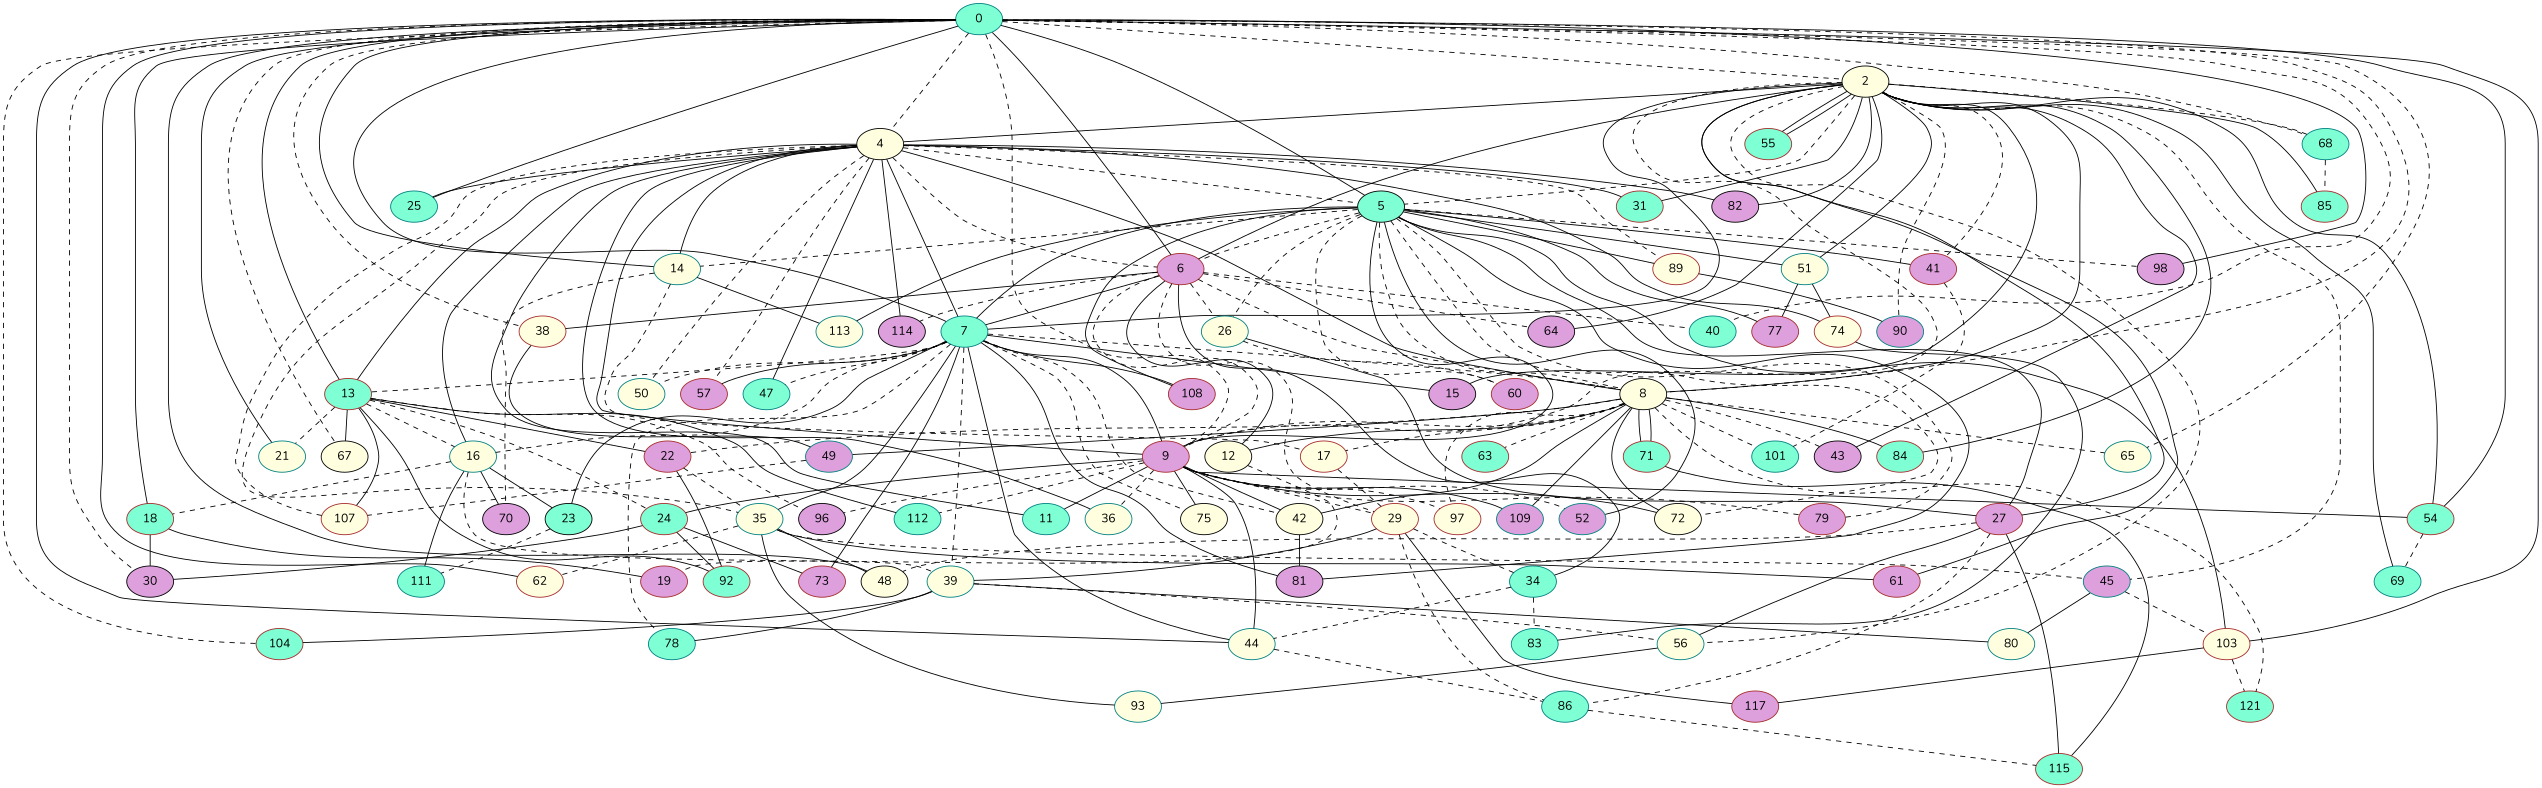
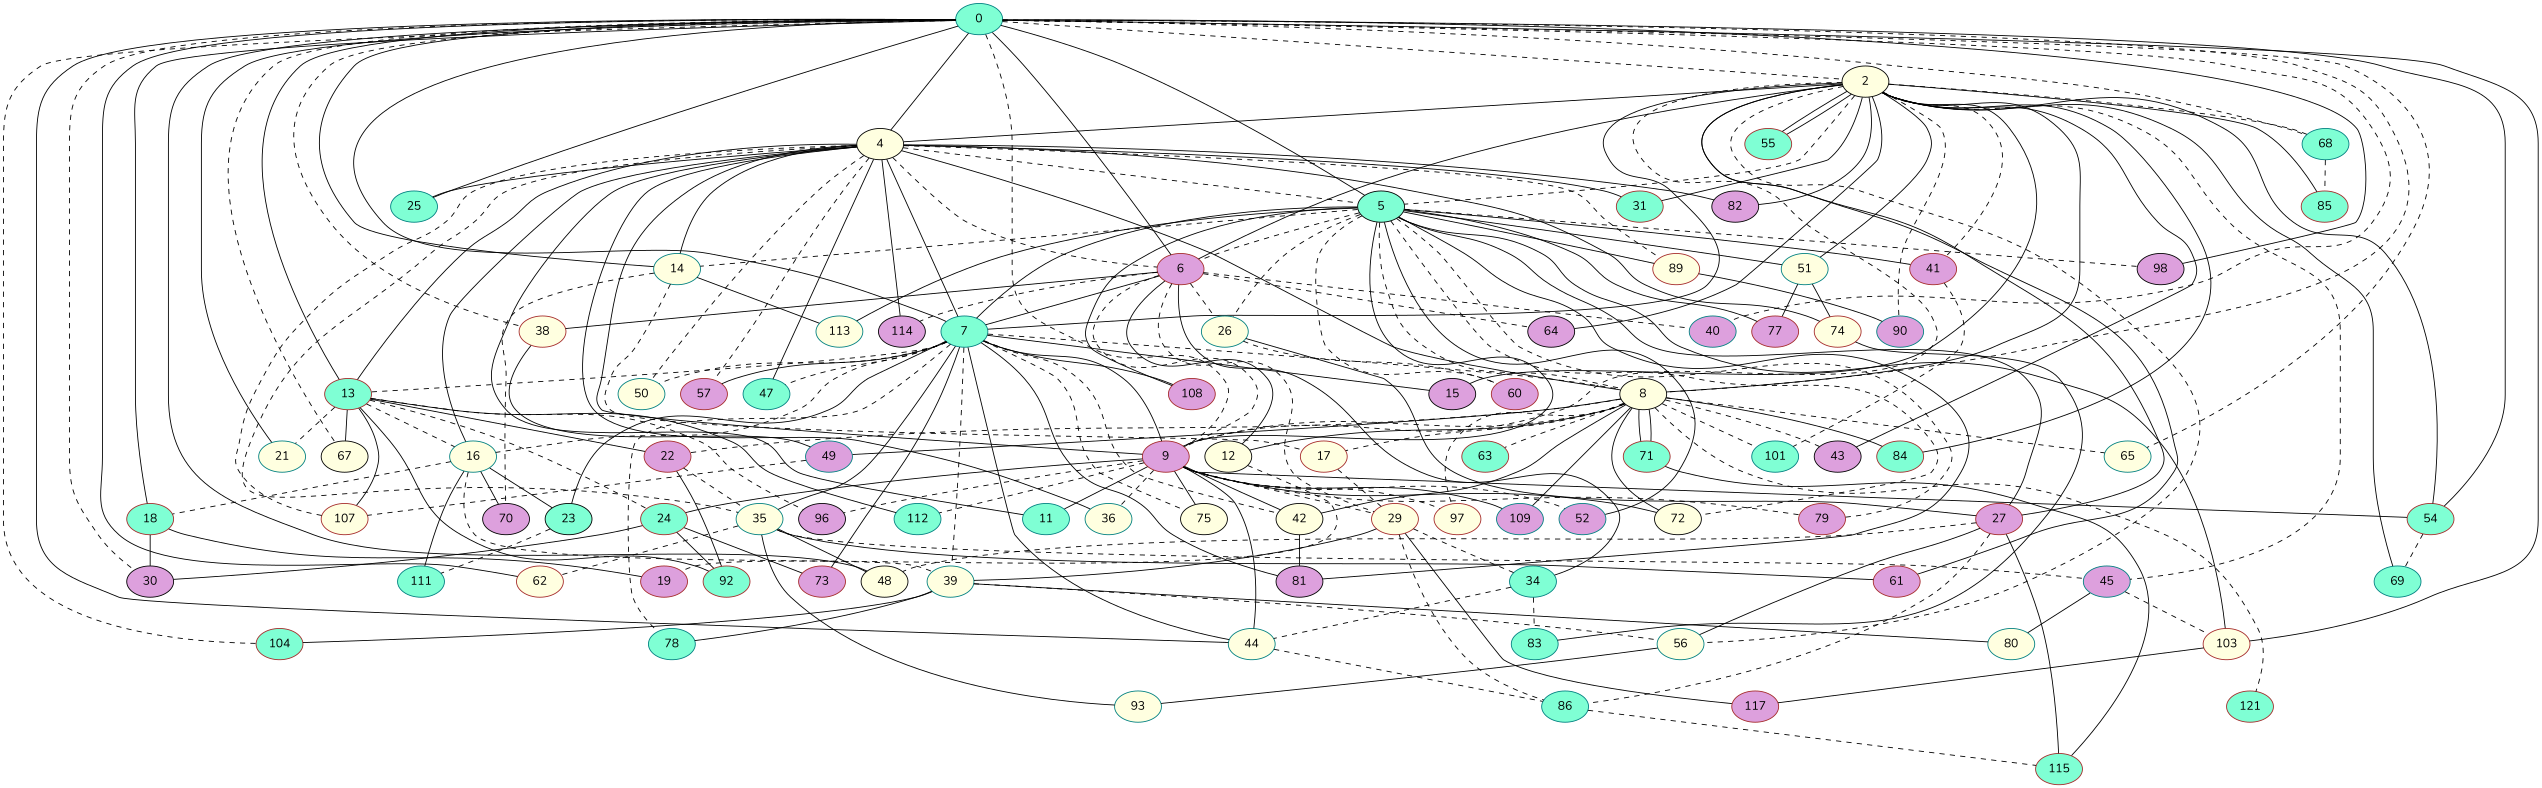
  graph {
    fontname=Nunito
    node [color=brown fillcolor=lightyellow fontname=Nunito style=filled]
    edge [fontname=Nunito style=solid]
    n1 [color=teal fillcolor=aquamarine label=0 super="+46"]
    2 [color=black super="+3"]
    4 [color=black super="+53"]
    5 [color=black fillcolor=aquamarine super="+33"]
    6 [fillcolor=plum super="+28"]
    7 [color=teal fillcolor=aquamarine super="+99"]
    8 [color=black super="+10"]
    9 [fillcolor=plum super="+59"]
    13 [fillcolor=aquamarine super="+37"]
    14 [color=teal super="+20"]
    18 [fillcolor=aquamarine]
    21 [color=teal]
    25 [color=teal fillcolor=aquamarine]
    30 [color=black fillcolor=plum super="+76"]
    38
-   40 [color=teal fillcolor=aquamarine]
+   40 [color=teal fillcolor=plum]
    44 [color=teal super="+102"]
    48 [color=black super="+116"]
    54 [fillcolor=aquamarine super="+93"]
    62
    65 [color=teal]
    67 [color=black]
    68 [color=teal fillcolor=aquamarine]
    98 [color=black fillcolor=plum]
    103 [super="+105"]
    104 [fillcolor=aquamarine]
    15 [color=black fillcolor=plum]
    27 [fillcolor=plum super="+95"]
    31 [fillcolor=aquamarine]
    41 [fillcolor=plum super="+87"]
    43 [color=black fillcolor=plum]
    45 [color=teal fillcolor=plum]
    51 [color=teal]
    55 [fillcolor=aquamarine]
    56 [color=teal super="+88"]
    61 [fillcolor=plum]
    64 [color=black fillcolor=plum]
    69 [color=teal fillcolor=aquamarine]
    82 [color=black fillcolor=plum]
    84 [fillcolor=aquamarine]
    85 [fillcolor=aquamarine]
    90 [color=teal fillcolor=plum]
    11 [color=teal fillcolor=aquamarine]
    16 [color=teal super="+119"]
    35 [color=teal super="+58"]
    36 [color=teal]
    47 [color=teal fillcolor=aquamarine]
    50 [color=teal]
    57 [fillcolor=plum]
    74
    89
    107 [super="+118"]
    114 [color=black fillcolor=plum]
    26 [color=teal]
    52 [color=teal fillcolor=plum]
    60 [fillcolor=plum]
    72 [color=black super="+91"]
    77 [fillcolor=plum]
    79 [fillcolor=plum]
    81 [color=black fillcolor=plum super="+110"]
    108 [fillcolor=plum]
    113 [color=teal]
    12 [color=black]
    29 [super="+32"]
    34 [color=teal fillcolor=aquamarine super="+66"]
    23 [color=black fillcolor=aquamarine]
    39 [color=teal super="+120"]
    42 [color=black super="+100"]
    73 [fillcolor=plum]
    75 [color=black]
    78 [color=teal fillcolor=aquamarine]
    17
    22 [fillcolor=plum]
    49 [color=teal fillcolor=plum]
    63 [fillcolor=aquamarine]
    71 [fillcolor=aquamarine]
    97
    101 [color=teal fillcolor=aquamarine]
    109 [color=teal fillcolor=plum]
    121 [fillcolor=aquamarine]
    24 [fillcolor=aquamarine]
    96 [color=black fillcolor=plum]
    112 [color=teal fillcolor=aquamarine]
    92 [fillcolor=aquamarine super="+122"]
    70 [color=black fillcolor=plum]
    19 [fillcolor=plum]
    86 [color=teal fillcolor=aquamarine super="+106"]
    117 [fillcolor=plum]
    115 [fillcolor=aquamarine super="+123"]
    80 [color=teal]
    n91 [color=teal label=93]
    111 [color=teal fillcolor=aquamarine]
    83 [color=teal fillcolor=aquamarine]
    n1 -- 2 [style=dashed weight=2]
-   n1 -- 4 [style=dashed]
+   n1 -- 4
    n1 -- 5
    n1 -- 6
    n1 -- 7
    n1 -- 8 [style=dashed weight=2]
    n1 -- 9 [style=dashed weight=2]
    n1 -- 13
    n1 -- 14
    n1 -- 18
    n1 -- 21
    n1 -- 25
    n1 -- 30 [style=dashed]
    n1 -- 38 [style=dashed]
    n1 -- 40 [style=dashed]
    n1 -- 44
    n1 -- 48
    n1 -- 54
    n1 -- 62
    n1 -- 65 [style=dashed]
    n1 -- 67 [style=dashed]
    n1 -- 68 [style=dashed]
    n1 -- 98
    n1 -- 103
    n1 -- 104 [style=dashed]
    2 -- 4 [weight=2]
    2 -- 5 [style=dashed weight=2]
    2 -- 6 [weight=2]
    2 -- 7 [weight=2]
    2 -- 8 [weight=4]
    2 -- 9 [style=dashed weight=2]
    2 -- 54
    2 -- 68 [style=dashed]
    2 -- 15
    2 -- 27
    2 -- 31
    2 -- 41 [style=dashed weight=2]
    2 -- 43
    2 -- 45 [style=dashed]
    2 -- 51
    2 -- 55
    2 -- 55
    2 -- 56 [style=dashed]
    2 -- 61
    2 -- 64
    2 -- 69
    2 -- 82
    2 -- 84
    2 -- 85
    2 -- 90 [style=dashed]
    4 -- 5 [style=dashed]
    4 -- 6 [style=dashed]
    4 -- 7
    4 -- 8 [weight=2]
    4 -- 9
    4 -- 13
    4 -- 14
    4 -- 25
    4 -- 31
    4 -- 82
    4 -- 11
    4 -- 16
    4 -- 35 [style=dashed]
    4 -- 36
    4 -- 47
    4 -- 50 [style=dashed]
    4 -- 57 [style=dashed]
    4 -- 74
    4 -- 89 [style=dashed]
    4 -- 107 [style=dashed]
    4 -- 114
    5 -- 6 [style=dashed]
    5 -- 7 [weight=2]
    5 -- 8 [style=dashed weight=2]
    5 -- 9
    5 -- 14 [style=dashed]
    5 -- 98 [style=dashed]
    5 -- 103
    5 -- 27
    5 -- 41
    5 -- 51
    5 -- 89
    5 -- 26 [style=dashed]
    5 -- 52
    5 -- 60 [style=dashed]
    5 -- 72 [style=dashed]
    5 -- 77
    5 -- 79 [style=dashed]
    5 -- 81
    5 -- 108
    5 -- 113
    6 -- 7
-   6 -- 8 [style=dashed weight=3]
    6 -- 9 [style=dashed]
    6 -- 38
    6 -- 40 [style=dashed]
    6 -- 64 [style=dashed]
    6 -- 114 [style=dashed]
    6 -- 26 [style=dashed]
    6 -- 12
    6 -- 29 [style=dashed]
    6 -- 34
    7 -- 8 [style=dashed weight=3]
    7 -- 9
    7 -- 13 [style=dashed]
    7 -- 44
    7 -- 15
    7 -- 16 [style=dashed]
    7 -- 35
    7 -- 47 [style=dashed]
    7 -- 50 [style=dashed]
    7 -- 57
    7 -- 81
    7 -- 108
    7 -- 23
    7 -- 39 [style=dashed]
    7 -- 42 [style=dashed]
    7 -- 73
    7 -- 75 [style=dashed]
    7 -- 78 [style=dashed]
    8 -- 9 [style=dashed weight=2]
    8 -- 65 [style=dashed]
    8 -- 43 [style=dashed]
    8 -- 84
    8 -- 72
    8 -- 12
    8 -- 42
    8 -- 17 [style=dashed]
    8 -- 22 [style=dashed]
    8 -- 49
    8 -- 63 [style=dashed weight=2]
    8 -- 71
    8 -- 71
    8 -- 97 [style=dashed]
    8 -- 101 [style=dashed]
    8 -- 109
    8 -- 121 [style=dashed]
    9 -- 44
    9 -- 54
    9 -- 11
    9 -- 36 [style=dashed]
    9 -- 52 [style=dashed]
    9 -- 72
    9 -- 79 [style=dashed]
    9 -- 29 [style=dashed]
    9 -- 42
    9 -- 75
    9 -- 97 [style=dashed]
    9 -- 109
    9 -- 24
    9 -- 96 [style=dashed]
    9 -- 112 [style=dashed]
    13 -- 21 [style=dashed]
    13 -- 67
    13 -- 16 [style=dashed]
    13 -- 107
    13 -- 22
    13 -- 24 [style=dashed]
    13 -- 96 [style=dashed]
    13 -- 112
    13 -- 92
    14 -- 113
    14 -- 17 [style=dashed]
    14 -- 70 [style=dashed]
    18 -- 30
    18 -- 19
    38 -- 49
    44 -- 86 [style=dashed]
    54 -- 69 [style=dashed]
    68 -- 85 [style=dashed]
-   103 -- 121 [style=dashed]
    103 -- 117
    27 -- 48 [style=dashed]
    27 -- 56
    27 -- 86 [style=dashed]
    27 -- 115
    41 -- 101 [style=dashed]
    45 -- 103 [style=dashed]
    45 -- 80
    51 -- 74
    51 -- 77
    56 -- n91
    16 -- 18 [style=dashed]
    16 -- 23
    16 -- 39 [style=dashed]
    16 -- 70
    16 -- 111
    35 -- 48
    35 -- 62 [style=dashed]
    35 -- 45 [style=dashed]
    35 -- 61
    35 -- n91
    74 -- 83
    89 -- 90
    26 -- 27
    26 -- 60 [style=dashed]
    12 -- 19 [style=dashed]
    29 -- 34 [style=dashed]
    29 -- 39
    29 -- 86 [style=dashed]
    29 -- 117
    34 -- 44 [style=dashed]
    34 -- 83 [style=dashed]
    23 -- 111 [style=dashed]
    39 -- 104
    39 -- 56 [style=dashed]
    39 -- 78
    39 -- 80
    42 -- 81
    17 -- 29 [style=dashed]
    22 -- 35 [style=dashed]
    22 -- 92
    49 -- 107 [style=dashed]
    71 -- 115
    24 -- 30
    24 -- 73
    24 -- 92
    86 -- 115 [style=dashed]
  }
